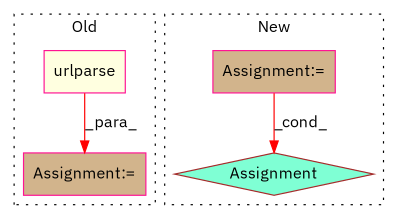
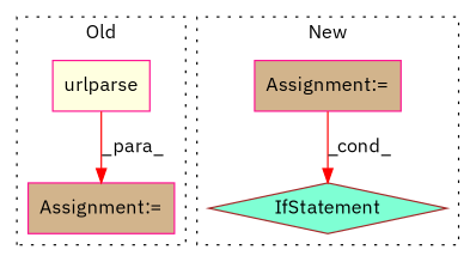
  digraph {
    fontname="IBM Plex Sans"
    node [a=7 shape=box style=filled fillcolor=tan color=deeppink fontname="IBM Plex Sans"]
    edge [color=red style=solid fontname="IBM Plex Sans"]
    n1 [a=32 l="9,1" label=urlparse s="13187,13202" fillcolor=lightyellow]
    n2 [l=2 label="Assignment:=" s=13172]
-   n3 [a=25 l="4,2" label=Assignment s="15447,15464" shape=diamond fillcolor=aquamarine color=brown]
+   n3 [a=25 l="4,2" label=IfStatement s="15447,15464" shape=diamond fillcolor=aquamarine color=brown]
    n4 [l=1 label="Assignment:=" s=15412]
    subgraph cluster_1 {
      label=Old
      style=dotted
      n1
      n2
    }
    subgraph cluster_2 {
      label=New
      style=dotted
      n3
      n4
    }
    n1 -> n2 [label=_para_]
    n4 -> n3 [label=_cond_]
  }
